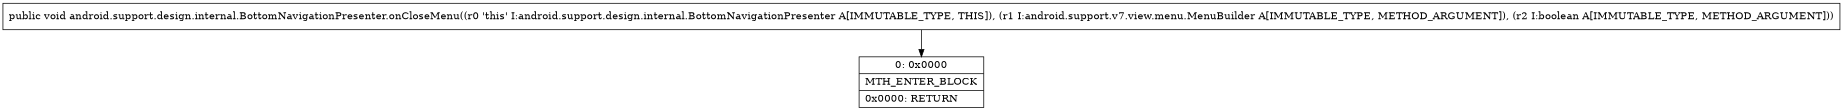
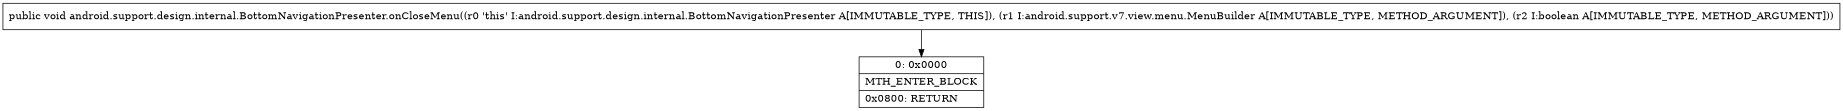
  digraph {
    node [shape=record]
-   n1 [label="{0\:\ 0x0000|MTH_ENTER_BLOCK\l|0x0000: RETURN   \l}"]
+   n1 [label="{0\:\ 0x0000|MTH_ENTER_BLOCK\l|0x0800: RETURN   \l}"]
    n2 [label="{public void android.support.design.internal.BottomNavigationPresenter.onCloseMenu((r0 'this' I:android.support.design.internal.BottomNavigationPresenter A[IMMUTABLE_TYPE, THIS]), (r1 I:android.support.v7.view.menu.MenuBuilder A[IMMUTABLE_TYPE, METHOD_ARGUMENT]), (r2 I:boolean A[IMMUTABLE_TYPE, METHOD_ARGUMENT])) }"]
    n2 -> n1
  }
